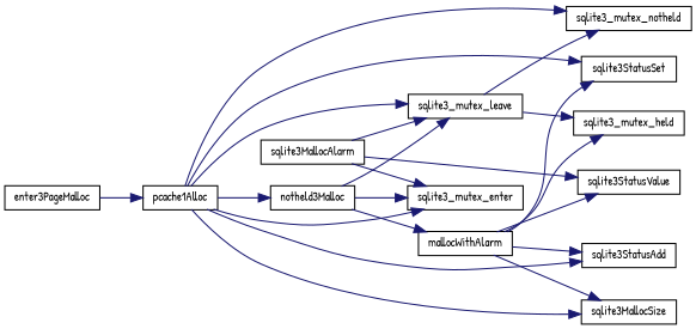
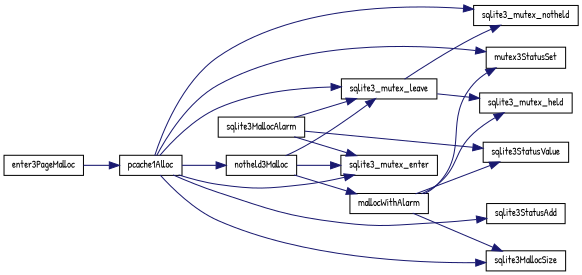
  digraph {
    fontname="Patrick Hand"
    rankdir=LR
    node [color=black fillcolor=white fontname="Patrick Hand" fontsize=10 shape=record style=filled]
    edge [color=midnightblue fontname="Patrick Hand" fontsize=10 labelfontname=FreeSans labelfontsize=10 style=solid]
    n1 [height=0.2 label=enter3PageMalloc width=0.4]
    n2 [height=0.2 label=pcache1Alloc width=0.4]
    n3 [height=0.2 label=sqlite3_mutex_notheld width=0.4]
-   n4 [height=0.2 label=sqlite3StatusSet width=0.4]
+   n4 [height=0.2 label=mutex3StatusSet width=0.4]
    n5 [height=0.2 label=sqlite3_mutex_enter width=0.4]
    n6 [height=0.2 label=sqlite3StatusAdd width=0.4]
    n7 [height=0.2 label=sqlite3_mutex_leave width=0.4]
    n8 [height=0.2 label=notheld3Malloc width=0.4]
    n9 [height=0.2 label=sqlite3MallocSize width=0.4]
    n10 [height=0.2 label=sqlite3_mutex_held width=0.4]
    n11 [height=0.2 label=mallocWithAlarm width=0.4]
    n12 [height=0.2 label=sqlite3StatusValue width=0.4]
    n13 [height=0.2 label=sqlite3MallocAlarm width=0.4]
    n1 -> n2
    n2 -> n3
    n2 -> n4
    n2 -> n5
    n2 -> n6
    n2 -> n7
    n2 -> n8
    n2 -> n9
    n7 -> n3
    n7 -> n10
    n8 -> n5
    n8 -> n7
    n8 -> n11
    n11 -> n4
-   n11 -> n6
    n11 -> n9
    n11 -> n10
    n11 -> n12
    n13 -> n5
    n13 -> n7
    n13 -> n12
  }
